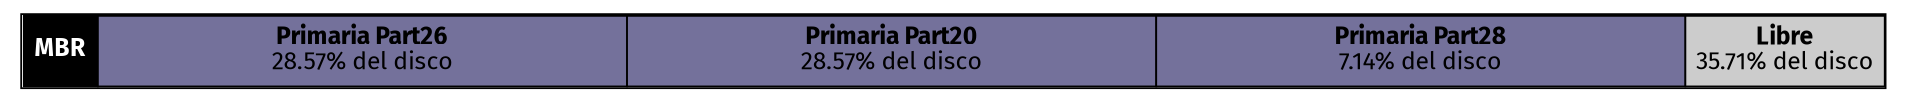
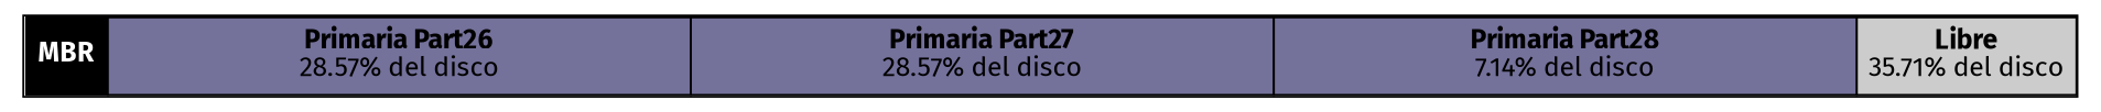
  digraph {
    fontname="Fira Sans"
-   n1 [label=<<table border="1" cellspacing="0" cellpadding="5" color="#000"> 		<tr> 			<td rowspan="3" bgcolor="#000"><font color="white"><b>MBR</b></font></td> 			<td rowspan="3" width="300" bgcolor="#74719B"><b>Primaria Part26</b><br/>28.57% del disco</td> 			<td rowspan="3" width="300" bgcolor="#74719B"><b>Primaria Part20</b><br/>28.57% del disco</td> 			<td rowspan="3" width="300" bgcolor="#74719B"><b>Primaria Part28</b><br/>7.14% del disco</td> 			<td rowspan="3" bgcolor="#CCCCCC"><b>Libre</b><br/>35.71% del disco</td> 		</tr> 	</table>> shape=none fontname="Fira Sans"]
+   n1 [label=<<table border="1" cellspacing="0" cellpadding="5" color="#000"> 		<tr> 			<td rowspan="3" bgcolor="#000"><font color="white"><b>MBR</b></font></td> 			<td rowspan="3" width="300" bgcolor="#74719B"><b>Primaria Part26</b><br/>28.57% del disco</td> 			<td rowspan="3" width="300" bgcolor="#74719B"><b>Primaria Part27</b><br/>28.57% del disco</td> 			<td rowspan="3" width="300" bgcolor="#74719B"><b>Primaria Part28</b><br/>7.14% del disco</td> 			<td rowspan="3" bgcolor="#CCCCCC"><b>Libre</b><br/>35.71% del disco</td> 		</tr> 	</table>> shape=none fontname="Fira Sans"]
  }
